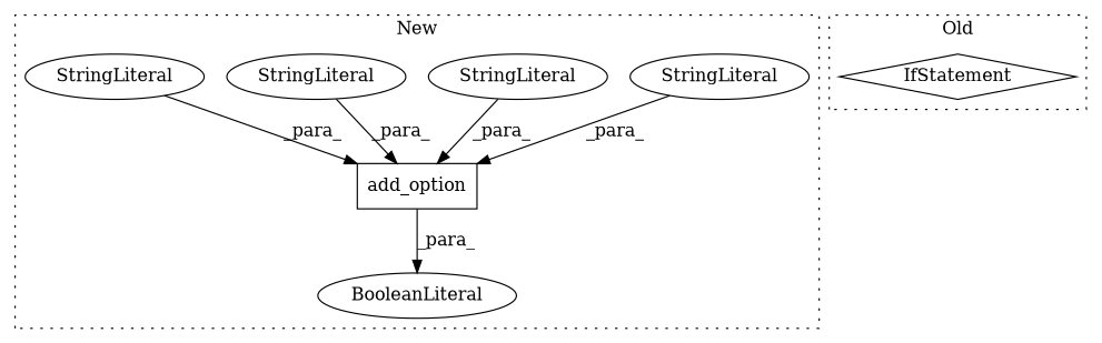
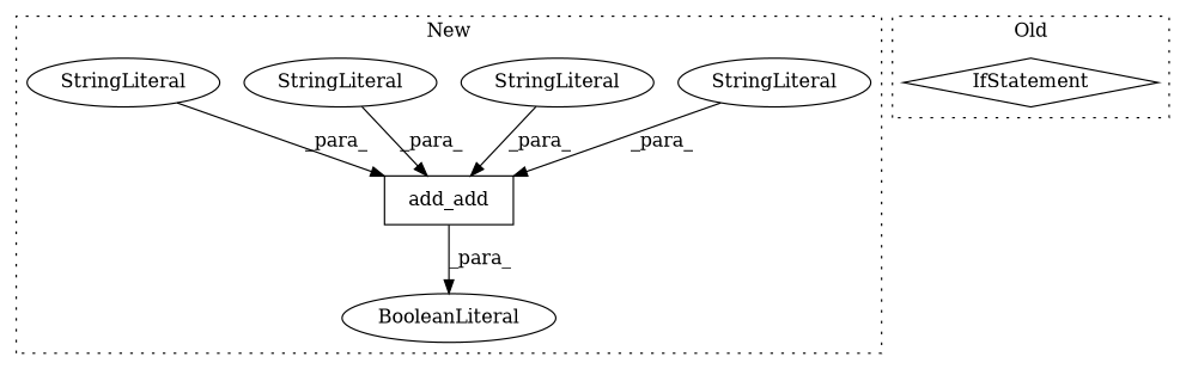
  digraph {
    node [a=45 shape=ellipse]
-   n1 [a=32 l="11,1" label=add_option s="1298,1453" shape=box]
+   n1 [a=32 l="11,1" label=add_add s="1298,1453" shape=box]
    n2 [l=12 label=StringLiteral s=1329]
    n3 [l=4 label=StringLiteral s=1309]
    n4 [l=111 label=StringLiteral s=1342]
    n5 [l=8 label=StringLiteral s=1314]
    n6 [a=9 l=5 label=BooleanLiteral s=1323]
    n7 [a=25 l=50 label=IfStatement s=3606 shape=diamond]
    subgraph cluster_1 {
      label=New
      style=dotted
      n1
      n2
      n3
      n4
      n5
      n6
    }
    subgraph cluster_2 {
      label=Old
      style=dotted
      n7
    }
    n1 -> n6 [label=_para_]
    n2 -> n1 [label=_para_]
    n3 -> n1 [label=_para_]
    n4 -> n1 [label=_para_]
    n5 -> n1 [label=_para_]
  }
